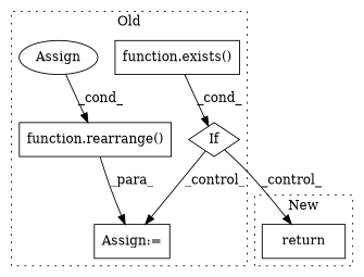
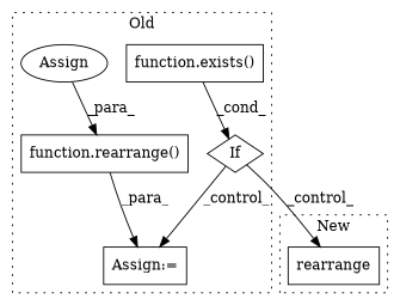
  digraph {
    node [a=75 shape=box]
    n1 [l="7,1" label="function.exists()" s="4456,4467"]
    n2 [l="10,1" label="function.rearrange()" s="4489,4523"]
    n3 [a=66 l=18 label=Assign s=4505 shape=ellipse]
    n4 [a=96 l="3,14" label=If s="4453,4468" shape=diamond]
    n5 [a=68 l=3 label="Assign:=" s=4486]
-   n6 [a=93 l=7 label=return s=5342]
+   n6 [a=93 l=7 label=rearrange s=5342]
    subgraph cluster_1 {
      label=Old
      style=dotted
      n1
      n2
      n3
      n4
      n5
    }
    subgraph cluster_2 {
      label=New
      style=dotted
      n6
    }
    n1 -> n4 [label=_cond_]
    n2 -> n5 [label=_para_]
-   n3 -> n2 [label=_cond_]
+   n3 -> n2 [label=_para_]
    n4 -> n5 [label=_control_]
    n4 -> n6 [label=_control_]
  }
